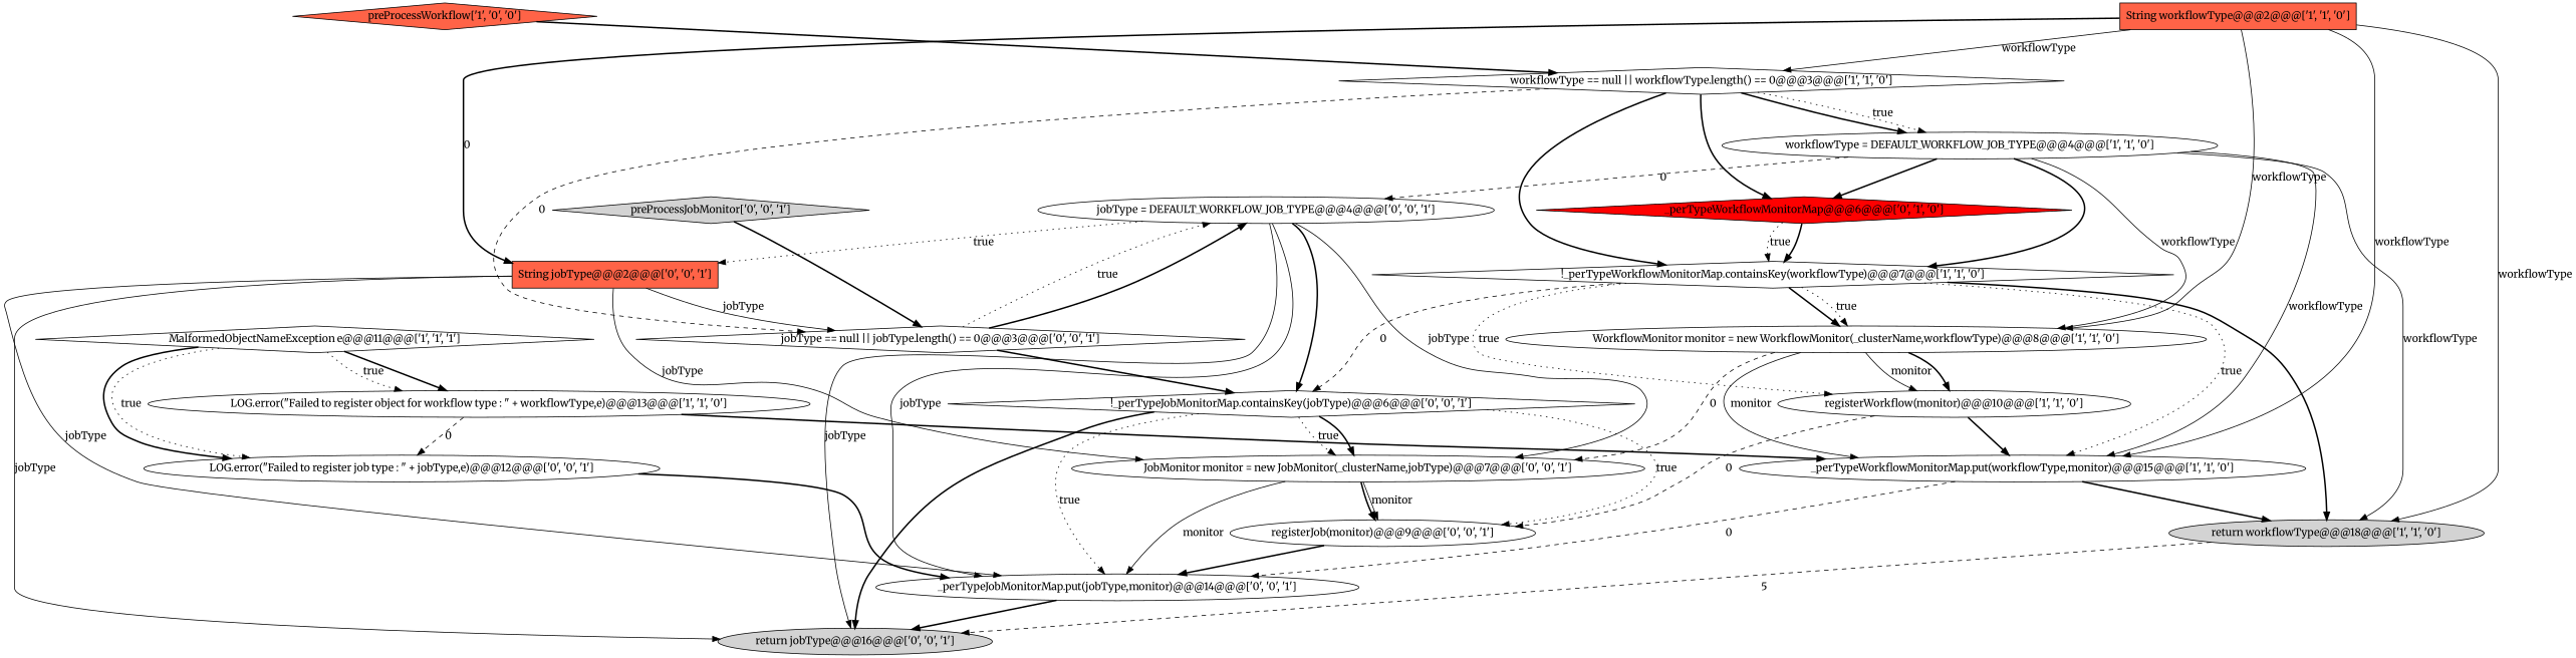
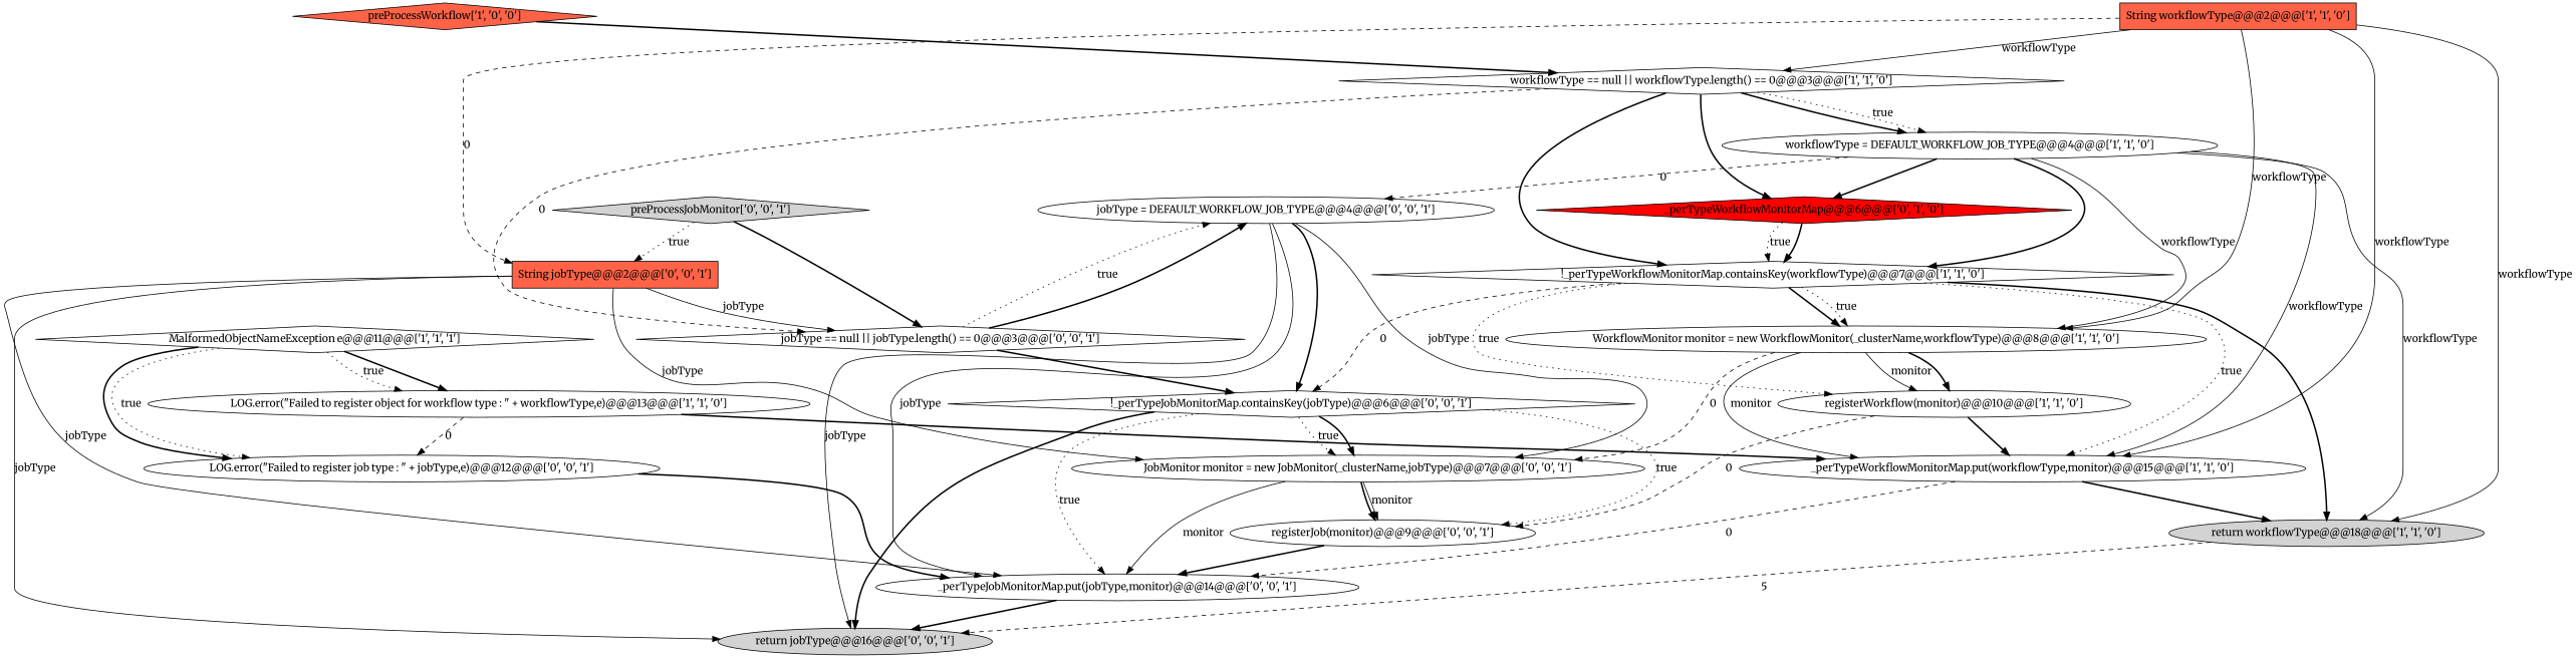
  digraph {
    fontname=Merriweather
    node [fillcolor=white fontname=Merriweather shape=ellipse style=filled]
    edge [fontname=Merriweather style=bold]
    n1 [label="registerWorkflow(monitor)@@@10@@@['1', '1', '0']"]
    n2 [label="registerJob(monitor)@@@9@@@['0', '0', '1']"]
    n3 [label="_perTypeWorkflowMonitorMap.put(workflowType,monitor)@@@15@@@['1', '1', '0']"]
    n4 [label="_perTypeJobMonitorMap.put(jobType,monitor)@@@14@@@['0', '0', '1']"]
    n5 [fillcolor=lightgray label="return workflowType@@@18@@@['1', '1', '0']"]
    n6 [fillcolor=lightgray label="return jobType@@@16@@@['0', '0', '1']"]
    n7 [label="jobType == null || jobType.length() == 0@@@3@@@['0', '0', '1']" shape=diamond]
    n8 [label="jobType = DEFAULT_WORKFLOW_JOB_TYPE@@@4@@@['0', '0', '1']"]
    n9 [label="!_perTypeJobMonitorMap.containsKey(jobType)@@@6@@@['0', '0', '1']" shape=diamond]
    n10 [label="JobMonitor monitor = new JobMonitor(_clusterName,jobType)@@@7@@@['0', '0', '1']"]
    n11 [label="WorkflowMonitor monitor = new WorkflowMonitor(_clusterName,workflowType)@@@8@@@['1', '1', '0']"]
    n12 [fillcolor=tomato label="String workflowType@@@2@@@['1', '1', '0']" shape=box]
    n13 [fillcolor=tomato label="String jobType@@@2@@@['0', '0', '1']" shape=box]
    n14 [label="workflowType == null || workflowType.length() == 0@@@3@@@['1', '1', '0']" shape=diamond]
    n15 [fillcolor=red label="_perTypeWorkflowMonitorMap@@@6@@@['0', '1', '0']" shape=diamond]
    n16 [label="!_perTypeWorkflowMonitorMap.containsKey(workflowType)@@@7@@@['1', '1', '0']" shape=diamond]
    n17 [label="workflowType = DEFAULT_WORKFLOW_JOB_TYPE@@@4@@@['1', '1', '0']"]
    n18 [fillcolor=tomato label="preProcessWorkflow['1', '0', '0']" shape=diamond]
    n19 [fillcolor=lightgray label="preProcessJobMonitor['0', '0', '1']" shape=diamond]
    n20 [label="LOG.error(\"Failed to register job type : \" + jobType,e)@@@12@@@['0', '0', '1']"]
    n21 [label="LOG.error(\"Failed to register object for workflow type : \" + workflowType,e)@@@13@@@['1', '1', '0']"]
    n22 [label="MalformedObjectNameException e@@@11@@@['1', '1', '1']" shape=diamond]
    n1 -> n2 [label=0 style=dashed]
    n1 -> n3
    n2 -> n4
    n3 -> n4 [label=0 style=dashed]
    n3 -> n5
    n4 -> n6
    n5 -> n6 [label=5 style=dashed]
    n7 -> n8 [label=true style=dotted]
    n7 -> n8
    n7 -> n9
    n8 -> n4 [label=jobType style=solid]
    n8 -> n6 [label=jobType style=solid]
    n8 -> n9
    n8 -> n10 [label=jobType style=solid]
    n9 -> n2 [label=true style=dotted]
    n9 -> n4 [label=true style=dotted]
    n9 -> n6
    n9 -> n10 [label=true style=dotted]
    n9 -> n10
    n10 -> n2 [label=monitor style=solid]
    n10 -> n2
    n10 -> n4 [label=monitor style=solid]
    n11 -> n1 [label=monitor style=solid]
    n11 -> n1
    n11 -> n3 [label=monitor style=solid]
    n11 -> n10 [label=0 style=dashed]
    n12 -> n3 [label=workflowType style=solid]
    n12 -> n5 [label=workflowType style=solid]
    n12 -> n11 [label=workflowType style=solid]
-   n12 -> n13 [label=0]
+   n12 -> n13 [label=0 style=dashed]
    n12 -> n14 [label=workflowType style=solid]
    n13 -> n4 [label=jobType style=solid]
    n13 -> n6 [label=jobType style=solid]
    n13 -> n7 [label=jobType style=solid]
    n13 -> n10 [label=jobType style=solid]
    n14 -> n7 [label=0 style=dashed]
    n14 -> n15
    n14 -> n16
    n14 -> n17
    n14 -> n17 [label=true style=dotted]
    n15 -> n16
    n15 -> n16 [label=true style=dotted]
    n16 -> n1 [label=true style=dotted]
    n16 -> n3 [label=true style=dotted]
    n16 -> n5
    n16 -> n9 [label=0 style=dashed]
    n16 -> n11
    n16 -> n11 [label=true style=dotted]
    n17 -> n3 [label=workflowType style=solid]
    n17 -> n5 [label=workflowType style=solid]
    n17 -> n8 [label=0 style=dashed]
    n17 -> n11 [label=workflowType style=solid]
    n17 -> n15
    n17 -> n16
    n18 -> n14
    n19 -> n7
-   n8 -> n13 [label=true style=dotted]
+   n19 -> n13 [label=true style=dotted]
    n20 -> n4
    n21 -> n3
    n21 -> n20 [label=0 style=dashed]
    n22 -> n20 [label=true style=dotted]
    n22 -> n20
    n22 -> n21
    n22 -> n21 [label=true style=dotted]
  }
